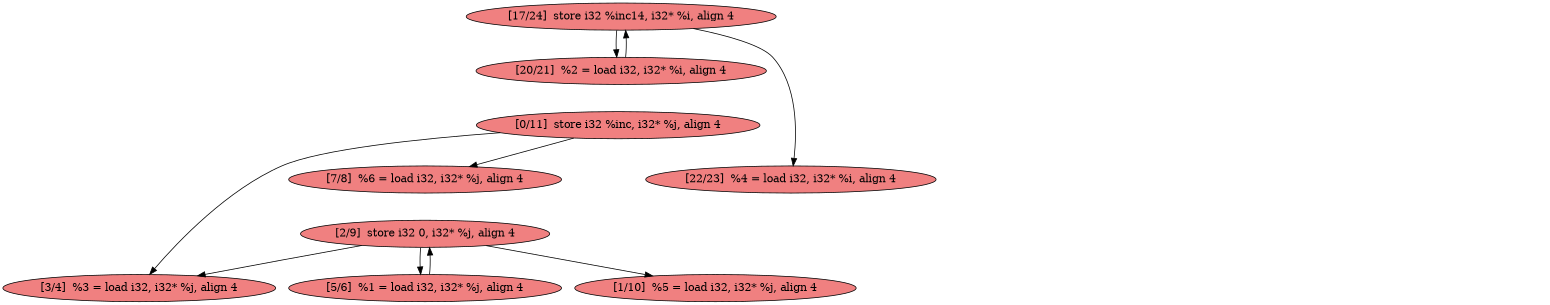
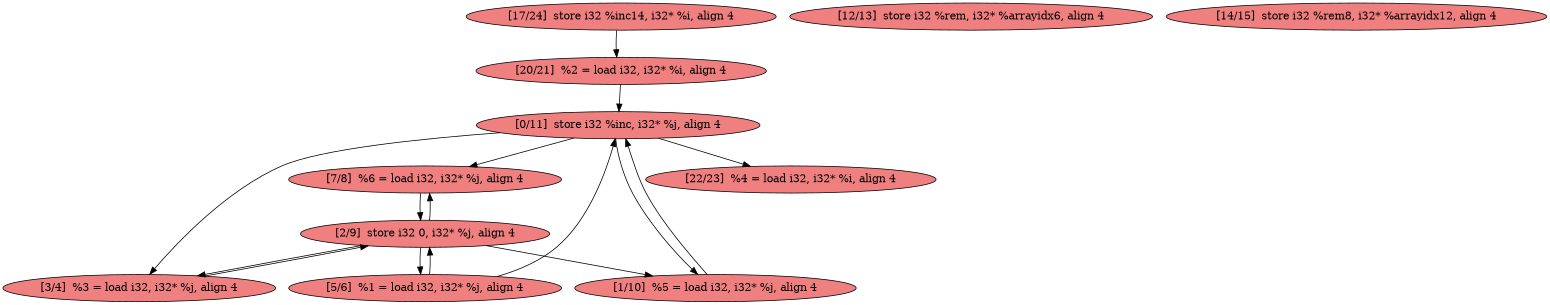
  digraph {
    node [fillcolor=lightcoral shape=ellipse style=filled]
    n1 [label="[17/24]  store i32 %inc14, i32* %i, align 4"]
    n2 [label="[20/21]  %2 = load i32, i32* %i, align 4"]
    n3 [label="[22/23]  %4 = load i32, i32* %i, align 4"]
    n4 [label="[5/6]  %1 = load i32, i32* %j, align 4"]
    n5 [label="[0/11]  store i32 %inc, i32* %j, align 4"]
    n6 [label="[2/9]  store i32 0, i32* %j, align 4"]
    n7 [label="[1/10]  %5 = load i32, i32* %j, align 4"]
    n8 [label="[7/8]  %6 = load i32, i32* %j, align 4"]
    n9 [label="[3/4]  %3 = load i32, i32* %j, align 4"]
+   n10 [label="[12/13]  store i32 %rem, i32* %arrayidx6, align 4"]
+   n11 [label="[14/15]  store i32 %rem8, i32* %arrayidx12, align 4"]
    n1 -> n2
-   n1 -> n3
-   n2 -> n1
+   n5 -> n3
+   n2 -> n5
+   n4 -> n5
    n4 -> n6
+   n5 -> n7
    n5 -> n8
    n5 -> n9
    n6 -> n4
    n6 -> n7
+   n6 -> n8
    n6 -> n9
+   n7 -> n5
+   n8 -> n6
+   n9 -> n6
  }
